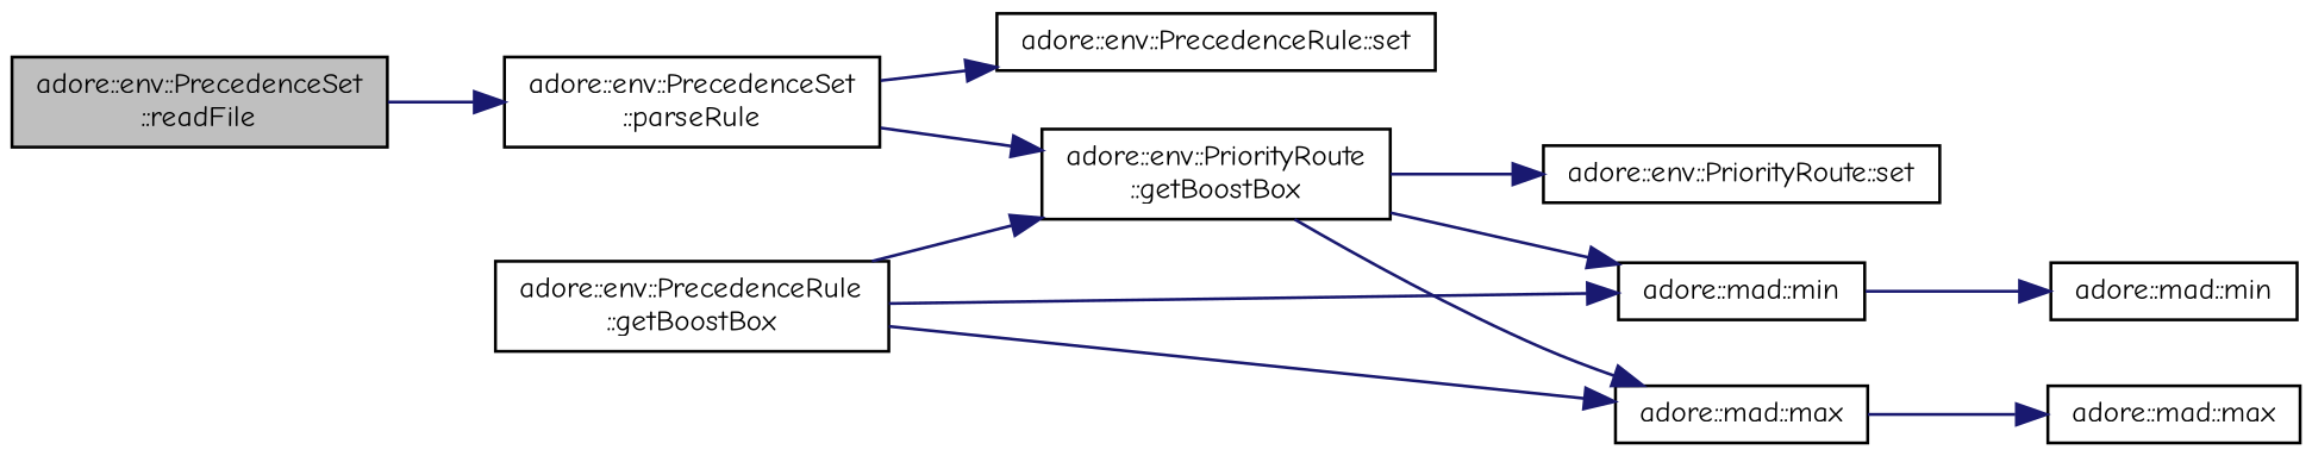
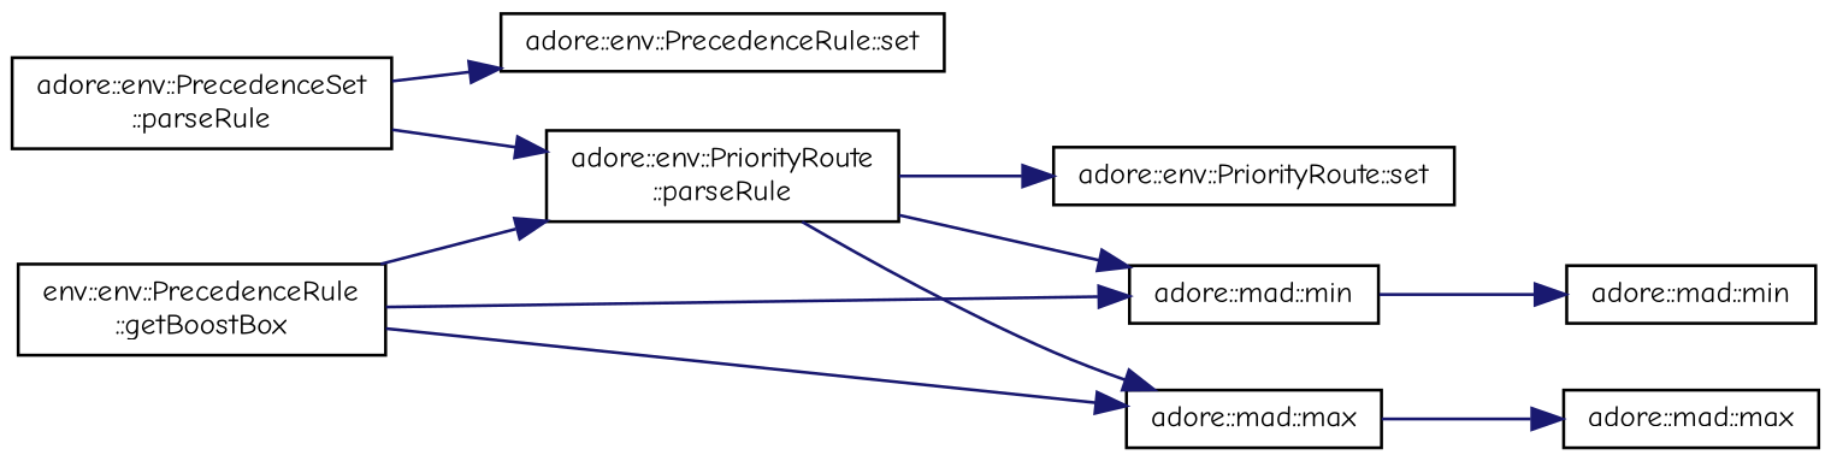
  digraph {
    fontname="Comic Neue"
    rankdir=LR
    node [color=black fillcolor=white fontname="Comic Neue" fontsize=10 shape=record style=filled]
    edge [color=midnightblue fontname="Comic Neue" fontsize=10 labelfontname=Helvetica labelfontsize=10 style=solid]
-   n1 [fillcolor=grey75 fontcolor=black height=0.2 label="adore::env::PrecedenceSet\l::readFile" width=0.4]
    n2 [height=0.2 label="adore::env::PrecedenceSet\l::parseRule" width=0.4]
    n3 [height=0.2 label="adore::env::PrecedenceRule::set" width=0.4]
-   n4 [height=0.2 label="adore::env::PriorityRoute\l::getBoostBox" width=0.4]
-   n5 [height=0.2 label="adore::env::PrecedenceRule\l::getBoostBox" width=0.4]
+   n4 [height=0.2 label="adore::env::PriorityRoute\l::parseRule" width=0.4]
+   n5 [height=0.2 label="env::env::PrecedenceRule\l::getBoostBox" width=0.4]
    n6 [height=0.2 label="adore::mad::max" width=0.4]
    n7 [height=0.2 label="adore::mad::min" width=0.4]
    n8 [height=0.2 label="adore::env::PriorityRoute::set" width=0.4]
    n9 [height=0.2 label="adore::mad::max" width=0.4]
    n10 [height=0.2 label="adore::mad::min" width=0.4]
-   n1 -> n2
    n2 -> n3
    n2 -> n4
    n4 -> n6
    n4 -> n7
    n4 -> n8
    n5 -> n4
    n5 -> n6
    n5 -> n7
    n6 -> n9
    n7 -> n10
  }
